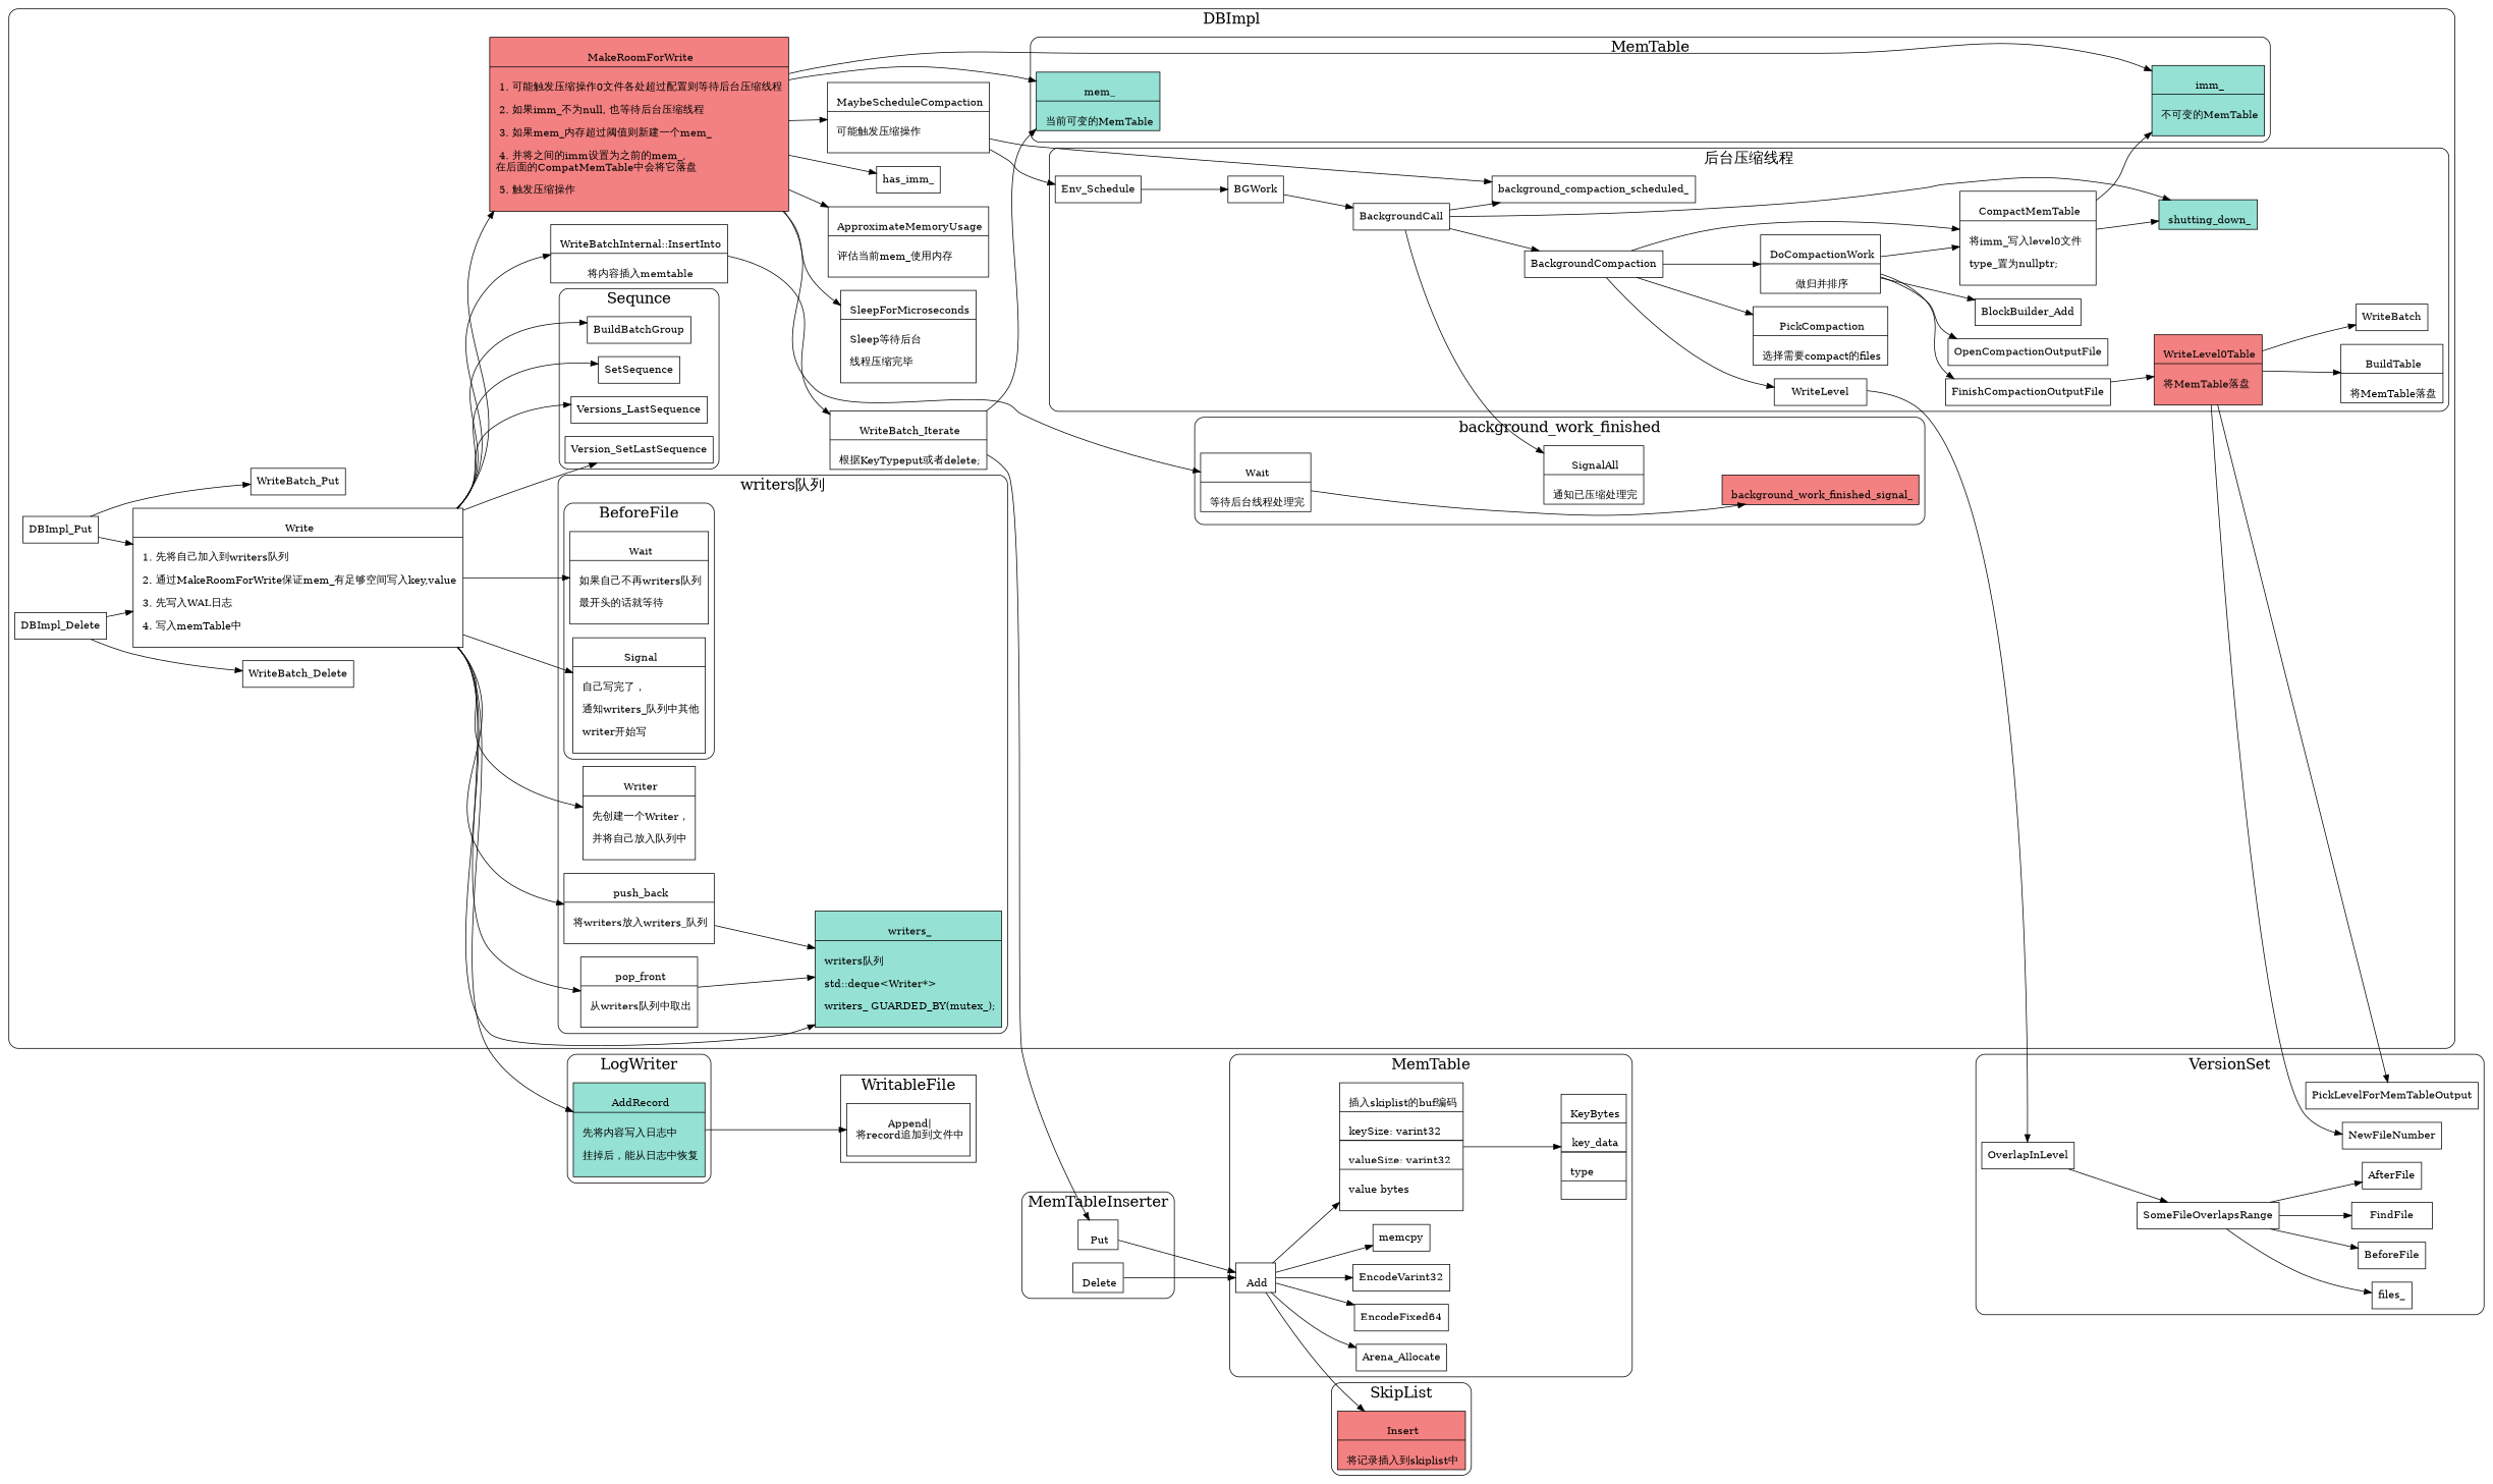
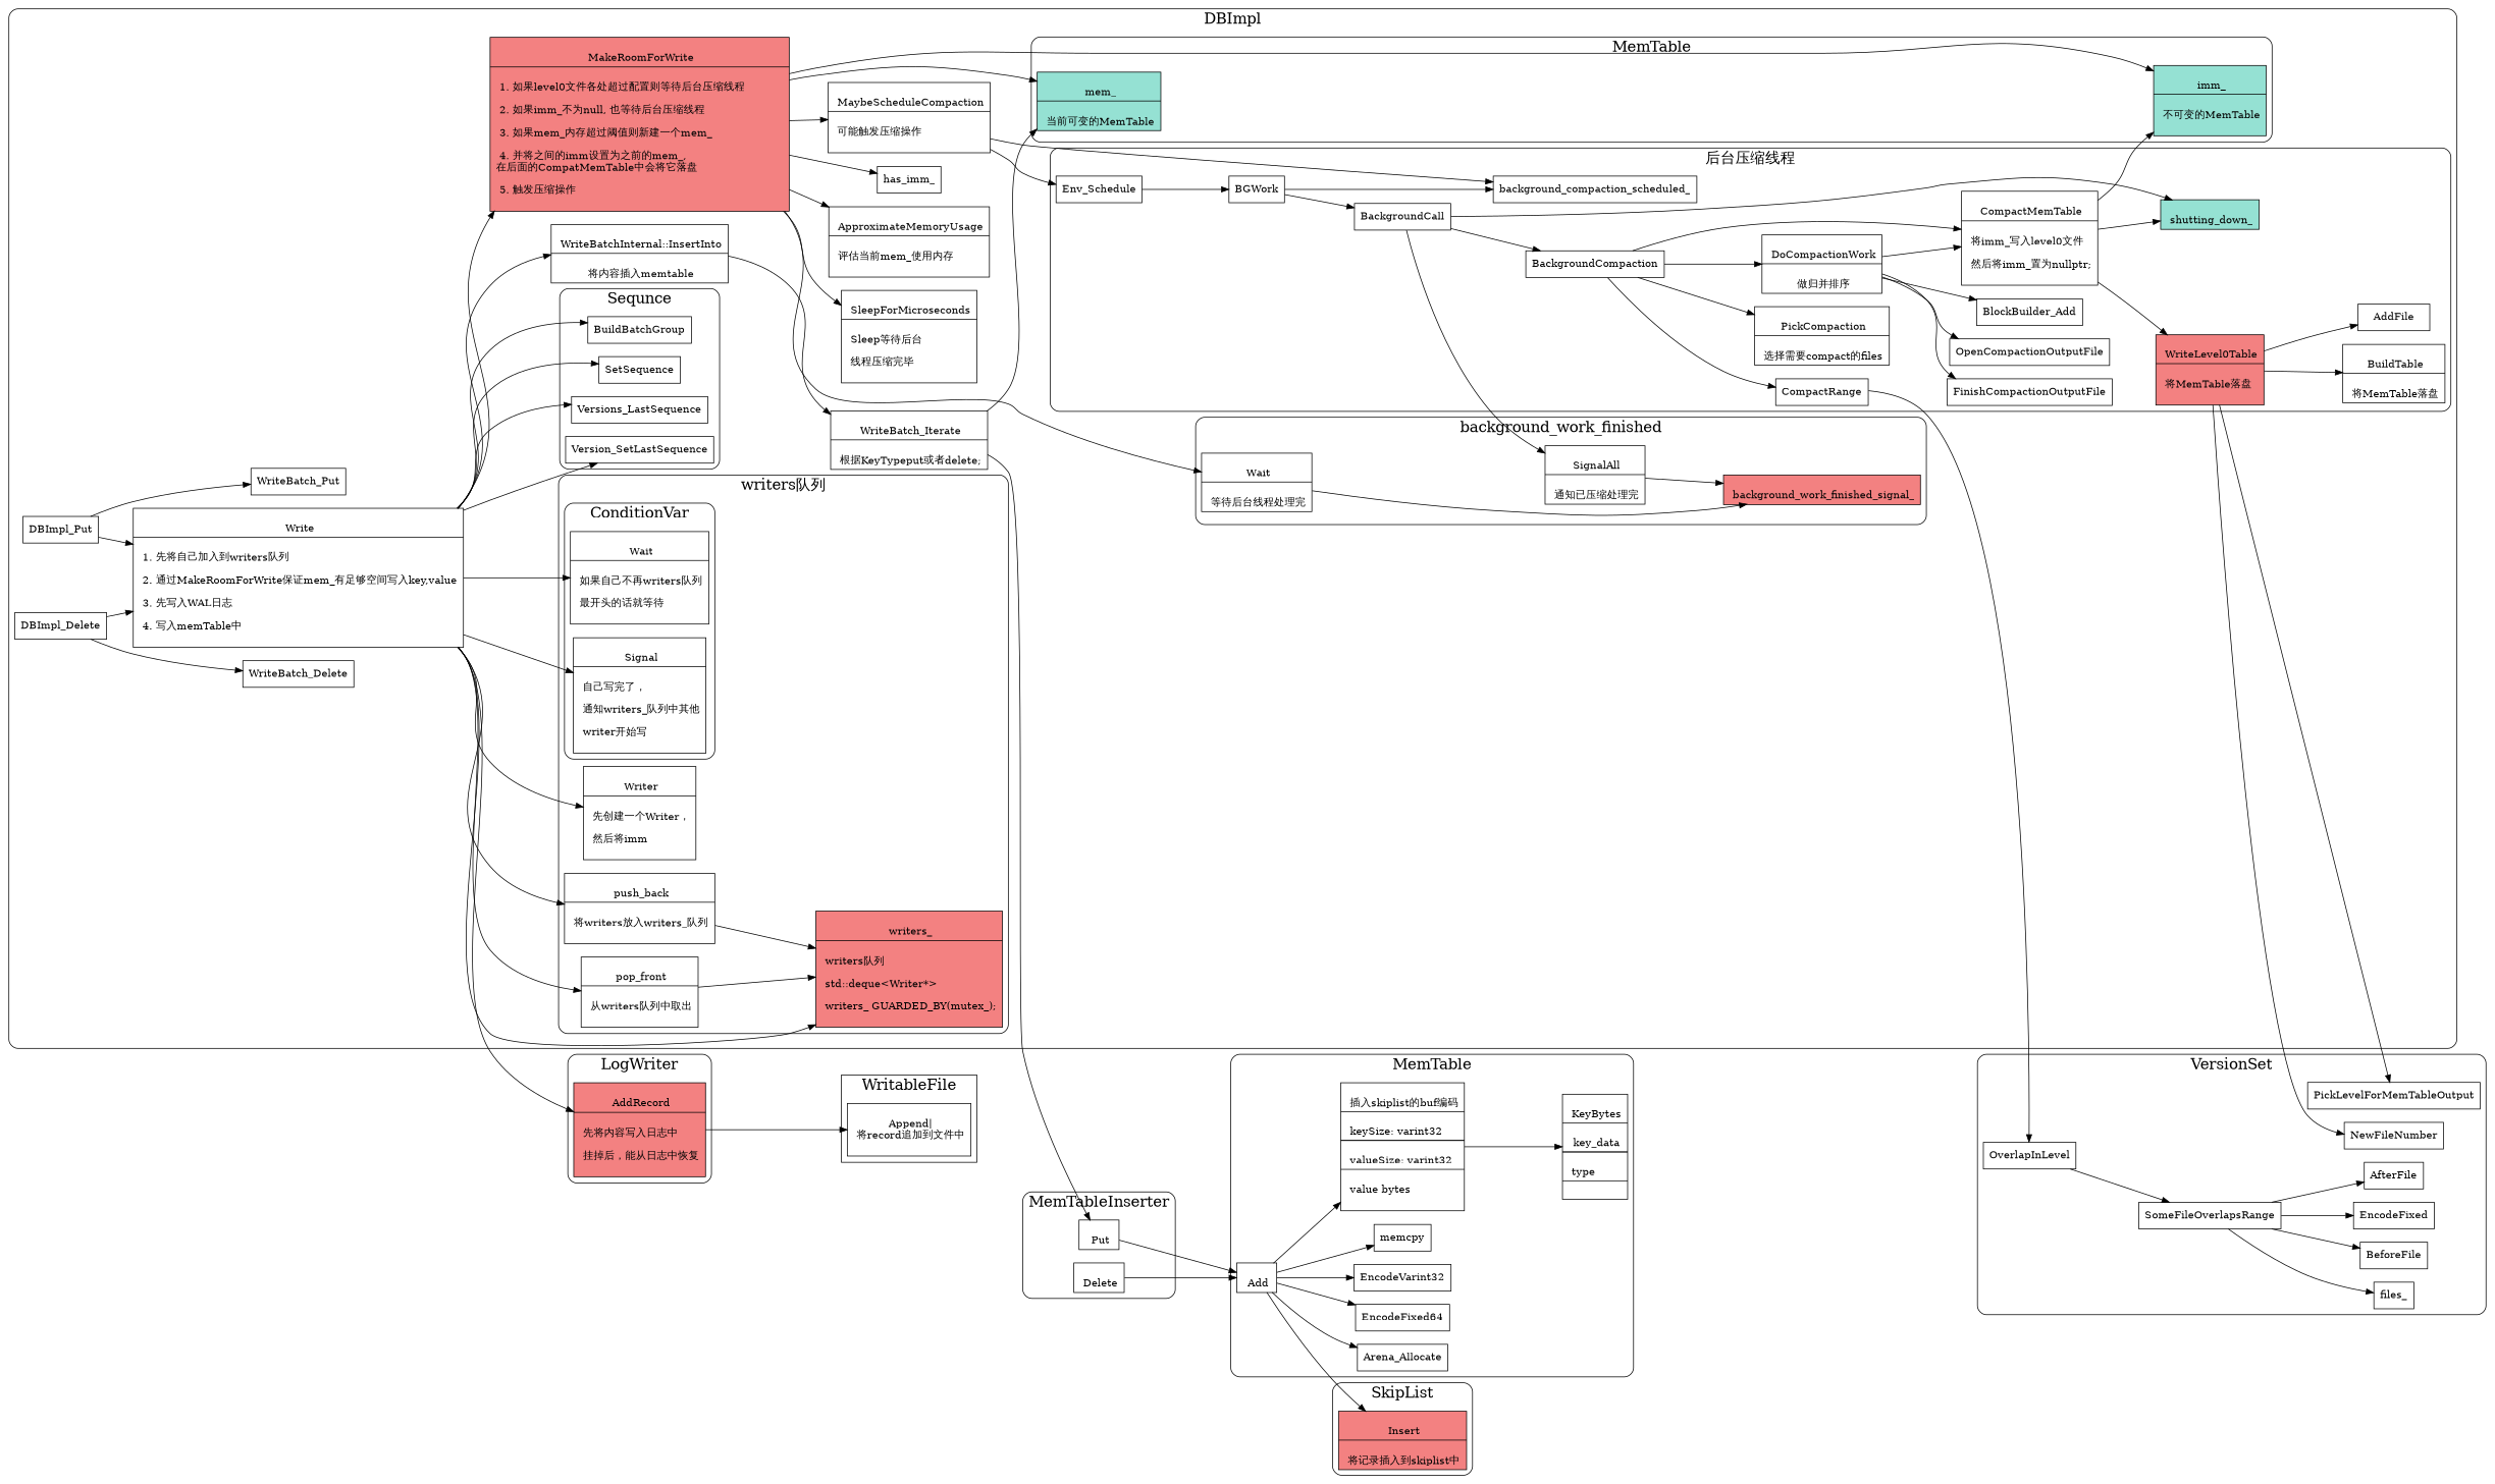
  digraph {
    newrank=true
    rankdir=LR
    node [shape=record]
    n1 [fillcolor="#f38181" label="{{\n        Insert|\n        将记录插入到skiplist中\n      }}" style=filled]
    n2 [label="{{\n        Add\n      }}"]
    Arena_Allocate [shape=box]
    EncodeFixed64 [shape=box]
    EncodeVarint32 [shape=box]
    memcpy [shape=box]
    n7 [label="{{\n        插入skiplist的buf编码|\n        keySize: varint32\l| \n        <KeyBytes> keyBytes\l|\n        valueSize: varint32\l|\n        value bytes\l\n      }}"]
    n8 [label="{{\n        KeyBytes|\n        key_data|\n        <sequence> sequence_number|\n        type\l|\n      }}"]
    PickLevelForMemTableOutput [shape=box]
    OverlapInLevel [shape=box]
    SomeFileOverlapsRange [shape=box]
    AfterFile [shape=box]
    files_ [shape=box]
    BeforeFile [shape=box]
-   FindFile [shape=box]
+   FindFile [shape=box label=EncodeFixed]
    NewFileNumber [shape=box]
    n17 [label="{{\n        Append\|\n        将record追加到文件中\l\n      }}"]
-   n18 [fillcolor="#95e1d3" label="{{\n        AddRecord|\n        先将内容写入日志中\l\n        挂掉后，能从日志中恢复\l\n      }}" style=filled]
+   n18 [fillcolor="#f38181" label="{{\n        AddRecord|\n        先将内容写入日志中\l\n        挂掉后，能从日志中恢复\l\n      }}" style=filled]
    n19 [label="{{\n        Put\n      }}"]
    n20 [label="{{\n        Delete\n      }}"]
    n21 [fillcolor="#95e1d3" label="{{\n        imm_|\n        不可变的MemTable\l\n      }}" style=filled]
    n22 [fillcolor="#95e1d3" label="{{\n        mem_|\n        当前可变的MemTable\n      }}" style=filled]
    n23 [fillcolor="#f38181" label="{{\n          background_work_finished_signal_\n        }}" style=filled]
    n24 [label="{{\n          Wait|\n          等待后台线程处理完\n        }}"]
    n25 [label="{{\n          SignalAll|\n          通知已压缩处理完\n        }}"]
    n26 [label="{{\n            Wait|\n            如果自己不再writers队列\l \n            最开头的话就等待\l\n          }}"]
    n27 [label="{{\n            Signal|\n            自己写完了，\l \n            通知writers_队列中其他\l\n            writer开始写\l\n          }}"]
-   n28 [label="{{\n          Writer|\n          先创建一个Writer，\l \n          并将自己放入队列中\l\n        }}"]
-   n29 [fillcolor="#95e1d3" label="{{\n          writers_|\n            writers队列\l\n            std::deque\<Writer*\> \l \n            writers_ GUARDED_BY(mutex_);\l\n        }}" style=filled]
+   n28 [label="{{\n          Writer|\n          先创建一个Writer，\l \n          然后将imm\l\n        }}"]
+   n29 [fillcolor="#f38181" label="{{\n          writers_|\n            writers队列\l\n            std::deque\<Writer*\> \l \n            writers_ GUARDED_BY(mutex_);\l\n        }}" style=filled]
    n30 [label="{{\n          push_back|\n          将writers放入writers_队列\l\n        }}"]
    n31 [label="{{\n          pop_front|\n          从writers队列中取出\l\n        }}"]
    BuildBatchGroup [shape=box]
    SetSequence [shape=box]
    Versions_LastSequence [shape=box]
    Version_SetLastSequence [shape=box]
    n36 [fillcolor="#95e1d3" label="{{\n        shutting_down_\n      }}" style=filled]
    Env_Schedule [shape=box]
    BGWork [shape=box]
    BackgroundCall [shape=box]
    background_compaction_scheduled_ [shape=box]
    BackgroundCompaction [shape=box]
-   n42 [label="{{\n          CompactMemTable|\n          将imm_写入level0文件\l\n          type_置为nullptr;\l\n        }}"]
-   CompactRange [shape=box label=WriteLevel]
+   n42 [label="{{\n          CompactMemTable|\n          将imm_写入level0文件\l\n          然后将imm_置为nullptr;\l\n        }}"]
+   CompactRange [shape=box]
    n44 [label="{{\n          DoCompactionWork|\n          做归并排序\n        }}"]
    n45 [label="{{\n          PickCompaction|\n          选择需要compact的files\n        }}"]
    n46 [fillcolor="#f38181" label="{{\n          WriteLevel0Table|\n          将MemTable落盘\l\n        }}" style=filled]
    OpenCompactionOutputFile [shape=box]
    FinishCompactionOutputFile [shape=box]
    BlockBuilder_Add [shape=box]
    n50 [label="{{\n          BuildTable|\n          将MemTable落盘\n        }}"]
-   AddFile [shape=box label=WriteBatch]
+   AddFile [shape=box]
    n52 [label="{{\n        Write|\n        1. 先将自己加入到writers队列\l\n        2. 通过MakeRoomForWrite保证mem_有足够空间写入key,value\l\n        3. 先写入WAL日志\l\n        4. 写入memTable中\l\n      }}"]
-   n53 [fillcolor="#f38181" label="{{\n        MakeRoomForWrite|\n        1. 可能触发压缩操作0文件各处超过配置则等待后台压缩线程\l\n        2. 如果imm_不为null, 也等待后台压缩线程\l\n        3. 如果mem_内存超过阈值则新建一个mem_\l\n        4. 并将之间的imm设置为之前的mem_, \l在后面的CompatMemTable中会将它落盘\l\n        5. 触发压缩操作\l\n      }}" style=filled]
+   n53 [fillcolor="#f38181" label="{{\n        MakeRoomForWrite|\n        1. 如果level0文件各处超过配置则等待后台压缩线程\l\n        2. 如果imm_不为null, 也等待后台压缩线程\l\n        3. 如果mem_内存超过阈值则新建一个mem_\l\n        4. 并将之间的imm设置为之前的mem_, \l在后面的CompatMemTable中会将它落盘\l\n        5. 触发压缩操作\l\n      }}" style=filled]
    n54 [label="{{\n        WriteBatchInternal::InsertInto|\n        将内容插入memtable\n      }}"]
    DBImpl_Put [shape=box]
    WriteBatch_Put [shape=box]
    DBImpl_Delete [shape=box]
    WriteBatch_Delete [shape=box]
    n59 [label="{{\n        SleepForMicroseconds|\n        Sleep等待后台\l \n        线程压缩完毕\l\n      }}"]
    n60 [label="{{\n        MaybeScheduleCompaction|\n        可能触发压缩操作\l\n      }}"]
    n61 [label="{{\n        ApproximateMemoryUsage|\n        评估当前mem_使用内存\l\n      }}"]
    has_imm_ [shape=box]
    n63 [label="{{\n        WriteBatch_Iterate|\n        根据KeyTypeput或者delete;\n      }}"]
    subgraph cluster_1 {
      fontsize=20
      label=SkipList
      style=rounded
      n1
    }
    subgraph cluster_2 {
      fontsize=20
      label=MemTable
      style=rounded
      n2
      Arena_Allocate
      EncodeFixed64
      EncodeVarint32
      memcpy
      n7
      n8
    }
    subgraph cluster_3 {
      fontsize=20
      label=VersionSet
      style=rounded
      PickLevelForMemTableOutput
      OverlapInLevel
      SomeFileOverlapsRange
      AfterFile
      files_
      BeforeFile
      FindFile
      NewFileNumber
    }
    subgraph cluster_4 {
      fontsize=20
      label=WritableFile
      n17
    }
    subgraph cluster_5 {
      fontsize=20
      label=LogWriter
      style=rounded
      n18
    }
    subgraph cluster_6 {
      fontsize=20
      label=MemTableInserter
      style=rounded
      n19
      n20
    }
    subgraph cluster_7 {
      fontsize=20
      label=DBImpl
      style=rounded
      n52
      n53
      n54
      DBImpl_Put
      WriteBatch_Put
      DBImpl_Delete
      WriteBatch_Delete
      n59
      n60
      n61
      has_imm_
      n63
      subgraph cluster_8 {
        fontsize=20
        label=MemTable
        style=rounded
        n21
        n22
      }
      subgraph cluster_9 {
        fontsize=20
        label=background_work_finished
        style=rounded
        n23
        n24
        n25
      }
      subgraph cluster_10 {
        fontsize=20
        label="writers队列"
        style=rounded
        n28
        n29
        n30
        n31
        subgraph cluster_11 {
          fontsize=20
-         label=BeforeFile
+         label=ConditionVar
          style=rounded
          n26
          n27
        }
      }
      subgraph cluster_12 {
        fontsize=20
        label=Sequnce
        style=rounded
        BuildBatchGroup
        SetSequence
        Versions_LastSequence
        Version_SetLastSequence
      }
      subgraph cluster_13 {
        fontsize=20
        label="后台压缩线程"
        style=rounded
        n36
        Env_Schedule
        BGWork
        BackgroundCall
        background_compaction_scheduled_
        BackgroundCompaction
        n42
        CompactRange
        n44
        n45
        n46
        OpenCompactionOutputFile
        FinishCompactionOutputFile
        BlockBuilder_Add
        n50
        AddFile
      }
    }
    n2 -> n1
    n2 -> Arena_Allocate
    n2 -> EncodeFixed64
    n2 -> EncodeVarint32
    n2 -> memcpy
    n2 -> n7
    n7 -> n8 [tailport=KeyBytes]
    OverlapInLevel -> SomeFileOverlapsRange
    SomeFileOverlapsRange -> AfterFile
    SomeFileOverlapsRange -> files_
    SomeFileOverlapsRange -> BeforeFile
    SomeFileOverlapsRange -> FindFile
    n18 -> n17
    n19 -> n2
    n20 -> n2
    n24 -> n23
+   n25 -> n23
    n30 -> n29
    n31 -> n29
    Env_Schedule -> BGWork
    BGWork -> BackgroundCall
    BackgroundCall -> n25
    BackgroundCall -> n36
-   BackgroundCall -> background_compaction_scheduled_
+   BGWork -> background_compaction_scheduled_
    BackgroundCall -> BackgroundCompaction
    BackgroundCompaction -> n42
    BackgroundCompaction -> CompactRange
    BackgroundCompaction -> n44
    BackgroundCompaction -> n45
    n42 -> n21
    n42 -> n36
-   FinishCompactionOutputFile -> n46
+   n42 -> n46
    CompactRange -> OverlapInLevel
    n44 -> n42
    n44 -> OpenCompactionOutputFile
    n44 -> FinishCompactionOutputFile
    n44 -> BlockBuilder_Add
    n46 -> PickLevelForMemTableOutput
    n46 -> NewFileNumber
    n46 -> n50
    n46 -> AddFile
    n52 -> n18
    n52 -> n26
    n52 -> n27
    n52 -> n28
    n52 -> n29
    n52 -> n30
    n52 -> n31
    n52 -> BuildBatchGroup
    n52 -> SetSequence
    n52 -> Versions_LastSequence
    n52 -> Version_SetLastSequence
    n52 -> n53
    n52 -> n54
    n53 -> n21
    n53 -> n22
    n53 -> n24
    n53 -> n59
    n53 -> n60
    n53 -> n61
    n53 -> has_imm_
    n54 -> n63
    DBImpl_Put -> n52
    DBImpl_Put -> WriteBatch_Put
    DBImpl_Delete -> n52
    DBImpl_Delete -> WriteBatch_Delete
    n60 -> Env_Schedule
    n60 -> background_compaction_scheduled_
    n63 -> n19
    n63 -> n22
  }
